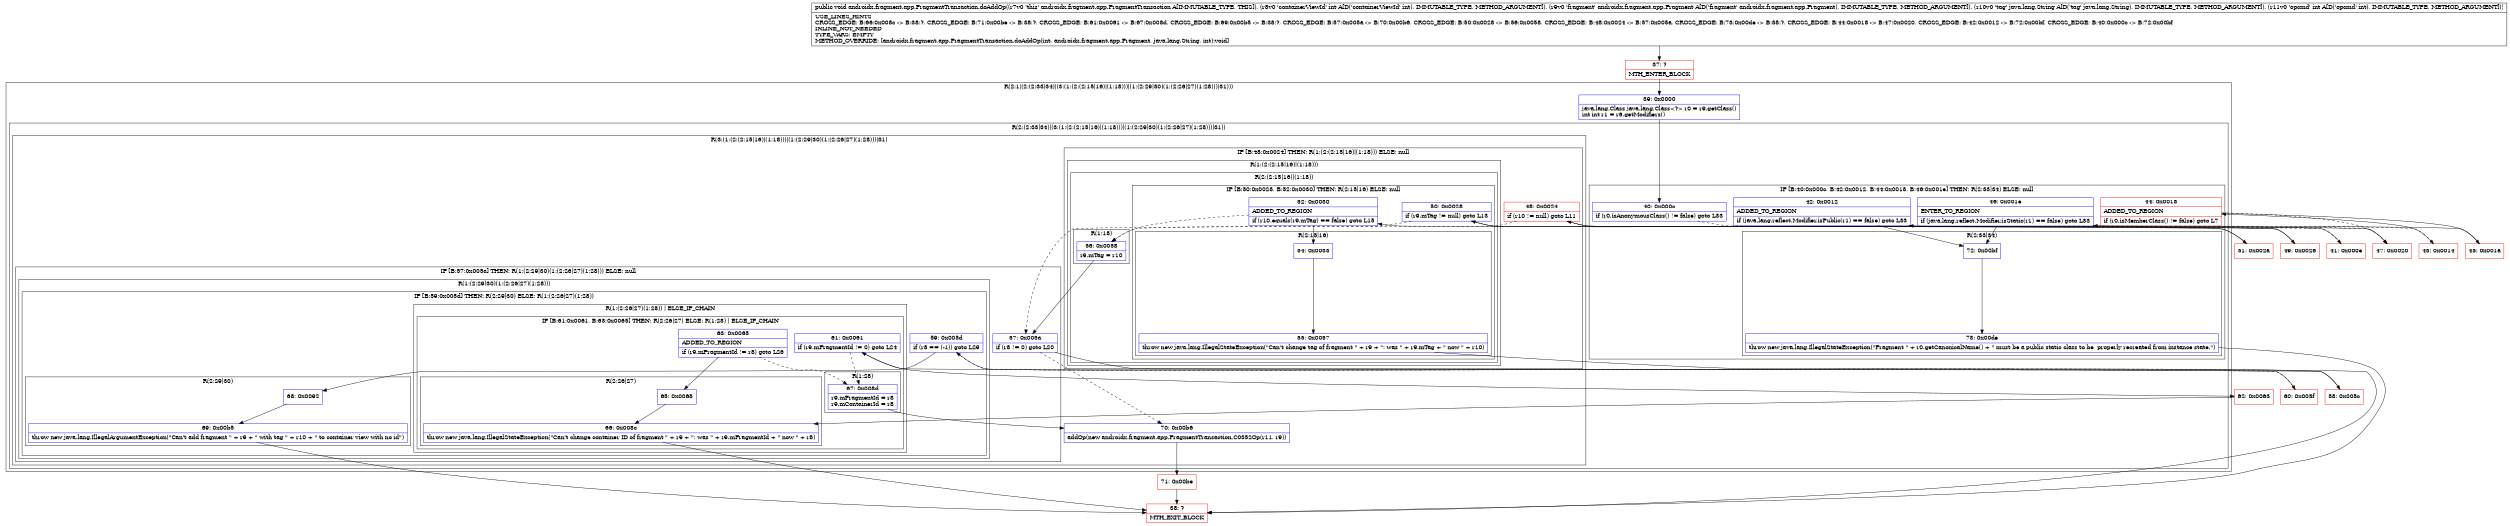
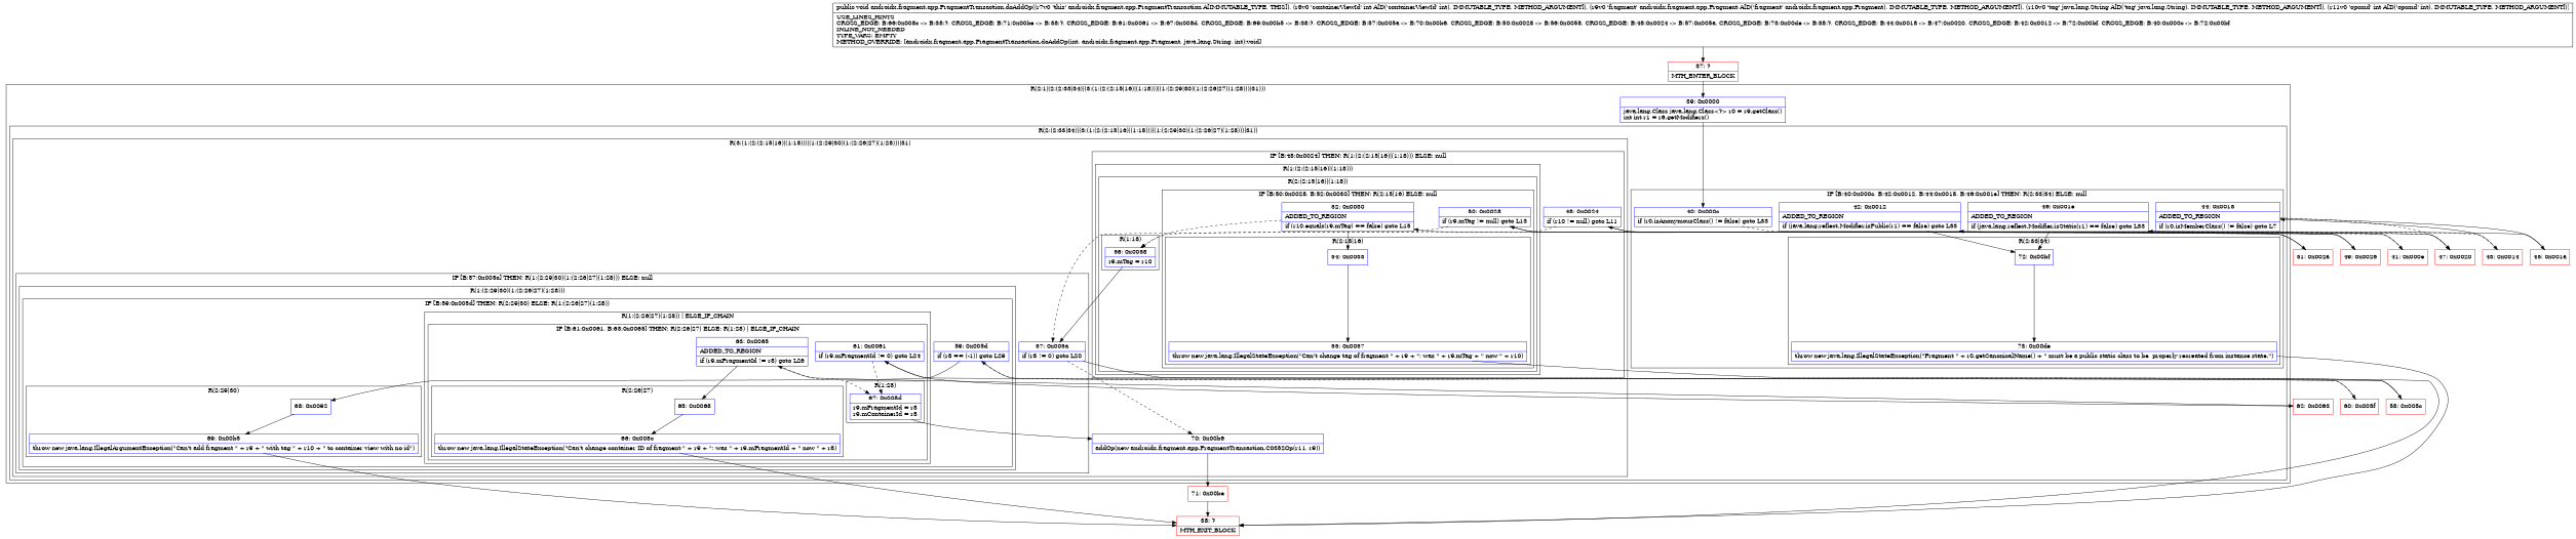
  digraph {
    node [color=blue shape=record]
    n1 [label="{72\:\ 0x00bf}"]
    n2 [label="{73\:\ 0x00de|throw new java.lang.IllegalStateException(\"Fragment \" + r0.getCanonicalName() + \" must be a public static class to be  properly recreated from instance state.\")\l}"]
    n3 [label="{40\:\ 0x000c|if (r0.isAnonymousClass() != false) goto L33\l}"]
    n4 [label="{42\:\ 0x0012|ADDED_TO_REGION\l|if (java.lang.reflect.Modifier.isPublic(r1) == false) goto L33\l}"]
-   n5 [color=red label="{44\:\ 0x0018|ADDED_TO_REGION\l|if (r0.isMemberClass() != false) goto L7\l}"]
-   n6 [label="{46\:\ 0x001e|ENTER_TO_REGION\l|if (java.lang.reflect.Modifier.isStatic(r1) == false) goto L33\l}"]
+   n5 [label="{44\:\ 0x0018|ADDED_TO_REGION\l|if (r0.isMemberClass() != false) goto L7\l}"]
+   n6 [label="{46\:\ 0x001e|ADDED_TO_REGION\l|if (java.lang.reflect.Modifier.isStatic(r1) == false) goto L33\l}"]
    n7 [label="{54\:\ 0x0033}"]
    n8 [label="{55\:\ 0x0057|throw new java.lang.IllegalStateException(\"Can't change tag of fragment \" + r9 + \": was \" + r9.mTag + \" now \" + r10)\l}"]
    n9 [label="{50\:\ 0x0028|if (r9.mTag != null) goto L13\l}"]
    n10 [label="{52\:\ 0x0030|ADDED_TO_REGION\l|if (r10.equals(r9.mTag) == false) goto L15\l}"]
    n11 [label="{56\:\ 0x0058|r9.mTag = r10\l}"]
-   n12 [color=red label="{48\:\ 0x0024|if (r10 != null) goto L11\l}"]
+   n12 [label="{48\:\ 0x0024|if (r10 != null) goto L11\l}"]
    n13 [label="{68\:\ 0x0092}"]
    n14 [label="{69\:\ 0x00b5|throw new java.lang.IllegalArgumentException(\"Can't add fragment \" + r9 + \" with tag \" + r10 + \" to container view with no id\")\l}"]
    n15 [label="{65\:\ 0x0068}"]
    n16 [label="{66\:\ 0x008c|throw new java.lang.IllegalStateException(\"Can't change container ID of fragment \" + r9 + \": was \" + r9.mFragmentId + \" now \" + r8)\l}"]
    n17 [label="{67\:\ 0x008d|r9.mFragmentId = r8\lr9.mContainerId = r8\l}"]
    n18 [label="{61\:\ 0x0061|if (r9.mFragmentId != 0) goto L24\l}"]
    n19 [label="{63\:\ 0x0065|ADDED_TO_REGION\l|if (r9.mFragmentId != r8) goto L26\l}"]
    n20 [label="{59\:\ 0x005d|if (r8 == (\-1)) goto L29\l}"]
    n21 [label="{57\:\ 0x005a|if (r8 != 0) goto L20\l}"]
    n22 [label="{70\:\ 0x00b6|addOp(new androidx.fragment.app.FragmentTransaction.C0352Op(r11, r9))\l}"]
    n23 [label="{39\:\ 0x0000|java.lang.Class java.lang.Class\<?\> r0 = r9.getClass()\lint int r1 = r6.getModifiers()\l}"]
    n24 [color=red label="{38\:\ ?|MTH_EXIT_BLOCK\l}"]
    n25 [color=red label="{41\:\ 0x000e}"]
    n26 [color=red label="{43\:\ 0x0014}"]
    n27 [color=red label="{45\:\ 0x001a}"]
    n28 [color=red label="{47\:\ 0x0020}"]
    n29 [color=red label="{51\:\ 0x002a}"]
    n30 [color=red label="{49\:\ 0x0026}"]
    n31 [color=red label="{62\:\ 0x0063}"]
    n32 [color=red label="{60\:\ 0x005f}"]
    n33 [color=red label="{58\:\ 0x005c}"]
    n34 [color=red label="{71\:\ 0x00be}"]
    n35 [color=red label="{37\:\ ?|MTH_ENTER_BLOCK\l}"]
    n36 [label="{public void androidx.fragment.app.FragmentTransaction.doAddOp((r7v0 'this' androidx.fragment.app.FragmentTransaction A[IMMUTABLE_TYPE, THIS]), (r8v0 'containerViewId' int A[D('containerViewId' int), IMMUTABLE_TYPE, METHOD_ARGUMENT]), (r9v0 'fragment' androidx.fragment.app.Fragment A[D('fragment' androidx.fragment.app.Fragment), IMMUTABLE_TYPE, METHOD_ARGUMENT]), (r10v0 'tag' java.lang.String A[D('tag' java.lang.String), IMMUTABLE_TYPE, METHOD_ARGUMENT]), (r11v0 'opcmd' int A[D('opcmd' int), IMMUTABLE_TYPE, METHOD_ARGUMENT]))  | USE_LINES_HINTS\lCROSS_EDGE: B:66:0x008c \-\> B:38:?, CROSS_EDGE: B:71:0x00be \-\> B:38:?, CROSS_EDGE: B:61:0x0061 \-\> B:67:0x008d, CROSS_EDGE: B:69:0x00b5 \-\> B:38:?, CROSS_EDGE: B:57:0x005a \-\> B:70:0x00b6, CROSS_EDGE: B:50:0x0028 \-\> B:56:0x0058, CROSS_EDGE: B:48:0x0024 \-\> B:57:0x005a, CROSS_EDGE: B:73:0x00de \-\> B:38:?, CROSS_EDGE: B:44:0x0018 \-\> B:47:0x0020, CROSS_EDGE: B:42:0x0012 \-\> B:72:0x00bf, CROSS_EDGE: B:40:0x000c \-\> B:72:0x00bf\lINLINE_NOT_NEEDED\lTYPE_VARS: EMPTY\lMETHOD_OVERRIDE: [androidx.fragment.app.FragmentTransaction.doAddOp(int, androidx.fragment.app.Fragment, java.lang.String, int):void]\l}" color=""]
    subgraph cluster_1 {
      label="R(2:1|(2:(2:33|34)|(3:(1:(2:(2:15|16)|(1:18)))|(1:(2:29|30)(1:(2:26|27)(1:28)))|31)))"
      n23
      subgraph cluster_2 {
        label="R(2:(2:33|34)|(3:(1:(2:(2:15|16)|(1:18)))|(1:(2:29|30)(1:(2:26|27)(1:28)))|31))"
        subgraph cluster_3 {
          label="IF [B:40:0x000c, B:42:0x0012, B:44:0x0018, B:46:0x001e] THEN: R(2:33|34) ELSE: null"
          n3
          n4
          n5
          n6
          subgraph cluster_4 {
            label="R(2:33|34)"
            n1
            n2
          }
        }
        subgraph cluster_5 {
          label="R(3:(1:(2:(2:15|16)|(1:18)))|(1:(2:29|30)(1:(2:26|27)(1:28)))|31)"
          n22
          subgraph cluster_6 {
            label="IF [B:48:0x0024] THEN: R(1:(2:(2:15|16)|(1:18))) ELSE: null"
            n12
            subgraph cluster_7 {
              label="R(1:(2:(2:15|16)|(1:18)))"
              subgraph cluster_8 {
                label="R(2:(2:15|16)|(1:18))"
                subgraph cluster_9 {
                  label="IF [B:50:0x0028, B:52:0x0030] THEN: R(2:15|16) ELSE: null"
                  n9
                  n10
                  subgraph cluster_10 {
                    label="R(2:15|16)"
                    n7
                    n8
                  }
                }
                subgraph cluster_11 {
                  label="R(1:18)"
                  n11
                }
              }
            }
          }
          subgraph cluster_12 {
            label="IF [B:57:0x005a] THEN: R(1:(2:29|30)(1:(2:26|27)(1:28))) ELSE: null"
            n21
            subgraph cluster_13 {
              label="R(1:(2:29|30)(1:(2:26|27)(1:28)))"
              subgraph cluster_14 {
                label="IF [B:59:0x005d] THEN: R(2:29|30) ELSE: R(1:(2:26|27)(1:28))"
                n20
                subgraph cluster_15 {
                  label="R(2:29|30)"
                  n13
                  n14
                }
                subgraph cluster_16 {
                  label="R(1:(2:26|27)(1:28)) | ELSE_IF_CHAIN\l"
                  subgraph cluster_17 {
                    label="IF [B:61:0x0061, B:63:0x0065] THEN: R(2:26|27) ELSE: R(1:28) | ELSE_IF_CHAIN\l"
                    n18
                    n19
                    subgraph cluster_18 {
                      label="R(2:26|27)"
                      n15
                      n16
                    }
                    subgraph cluster_19 {
                      label="R(1:28)"
                      n17
                    }
                  }
                }
              }
            }
          }
        }
      }
    }
    n1 -> n2
    n2 -> n24
    n3 -> n25 [style=dashed]
    n4 -> n1
    n4 -> n26 [style=dashed]
    n5 -> n27
    n5 -> n28 [style=dashed]
    n6 -> n1
    n6 -> n28 [style=dashed]
    n7 -> n8
    n8 -> n24
    n9 -> n11 [style=dashed]
    n9 -> n29
    n10 -> n7
    n10 -> n11 [style=dashed]
    n11 -> n21
    n12 -> n21 [style=dashed]
    n12 -> n30
    n13 -> n14
    n14 -> n24
    n15 -> n16
    n16 -> n24
    n17 -> n22
    n18 -> n17 [style=dashed]
    n18 -> n31
    n19 -> n15
    n19 -> n17 [style=dashed]
    n20 -> n13
    n20 -> n32 [style=dashed]
    n21 -> n22 [style=dashed]
    n21 -> n33
    n22 -> n34
    n23 -> n3
    n25 -> n4
    n26 -> n5
    n27 -> n6
    n28 -> n12
    n29 -> n10
    n30 -> n9
-   n31 -> n16
+   n31 -> n19
    n32 -> n18
    n33 -> n20
    n34 -> n24
    n35 -> n23
    n36 -> n35
  }
